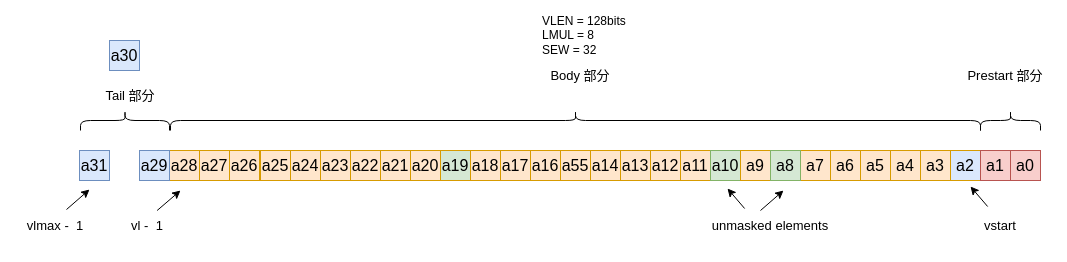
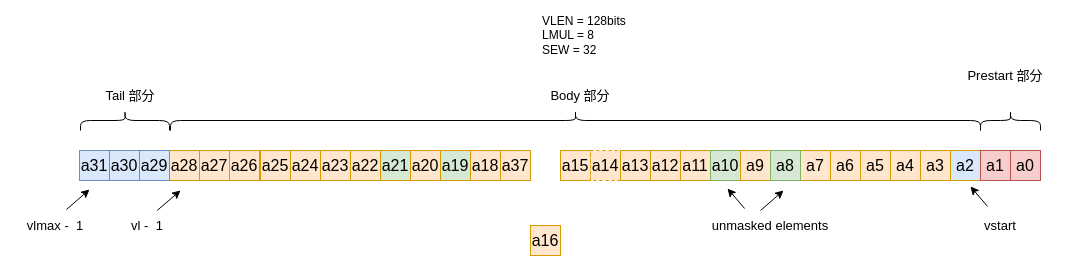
  <mxCell id="0" />
  <mxCell id="1" parent="0" />
  <mxCell id="2" value="&lt;font style=&quot;font-size: 16px;&quot;&gt;a3&lt;/font&gt;" style="rounded=0;whiteSpace=wrap;html=1;fillColor=#ffe6cc;strokeColor=#d79b00;" parent="1" vertex="1"><mxGeometry x="920" y="150" width="30" height="30" as="geometry" /></mxCell>
  <mxCell id="3" value="&lt;font style=&quot;font-size: 16px;&quot;&gt;a7&lt;/font&gt;" style="rounded=0;whiteSpace=wrap;html=1;fillColor=#ffe6cc;strokeColor=#d79b00;" parent="1" vertex="1"><mxGeometry x="800" y="150" width="30" height="30" as="geometry" /></mxCell>
  <mxCell id="4" value="&lt;font style=&quot;font-size: 16px;&quot;&gt;a6&lt;/font&gt;" style="rounded=0;whiteSpace=wrap;html=1;fillColor=#ffe6cc;strokeColor=#d79b00;" parent="1" vertex="1"><mxGeometry x="830" y="150" width="30" height="30" as="geometry" /></mxCell>
  <mxCell id="5" value="&lt;font style=&quot;font-size: 16px;&quot;&gt;a5&lt;/font&gt;" style="rounded=0;whiteSpace=wrap;html=1;fillColor=#ffe6cc;strokeColor=#d79b00;" parent="1" vertex="1"><mxGeometry x="860" y="150" width="30" height="30" as="geometry" /></mxCell>
  <mxCell id="6" value="VLEN = 128bits&lt;br&gt;LMUL = 8&lt;br&gt;SEW = 32" style="text;strokeColor=none;align=left;fillColor=none;html=1;verticalAlign=middle;whiteSpace=wrap;rounded=0;" parent="1" vertex="1"><mxGeometry x="540" y="20" width="100" height="30" as="geometry" /></mxCell>
  <mxCell id="7" value="&lt;font style=&quot;font-size: 16px;&quot;&gt;a2&lt;/font&gt;" style="rounded=0;whiteSpace=wrap;html=1;fillColor=#dae8fc;strokeColor=#d79b00;" parent="1" vertex="1"><mxGeometry x="950" y="150" width="30" height="30" as="geometry" /></mxCell>
  <mxCell id="8" value="&lt;font style=&quot;font-size: 16px;&quot;&gt;a0&lt;/font&gt;" style="rounded=0;whiteSpace=wrap;html=1;fillColor=#f8cecc;strokeColor=#b85450;" parent="1" vertex="1"><mxGeometry x="1010" y="150" width="30" height="30" as="geometry" /></mxCell>
  <mxCell id="9" value="&lt;font style=&quot;font-size: 16px;&quot;&gt;a4&lt;/font&gt;" style="rounded=0;whiteSpace=wrap;html=1;fillColor=#ffe6cc;strokeColor=#d79b00;" parent="1" vertex="1"><mxGeometry x="890" y="150" width="30" height="30" as="geometry" /></mxCell>
  <mxCell id="10" value="&lt;font style=&quot;font-size: 16px;&quot;&gt;a11&lt;/font&gt;" style="rounded=0;whiteSpace=wrap;html=1;fillColor=#ffe6cc;strokeColor=#d79b00;" parent="1" vertex="1"><mxGeometry x="680" y="150" width="30" height="30" as="geometry" /></mxCell>
  <mxCell id="11" value="&lt;span style=&quot;font-size: 16px;&quot;&gt;a10&lt;/span&gt;" style="rounded=0;whiteSpace=wrap;html=1;fillColor=#d5e8d4;strokeColor=#82b366;" parent="1" vertex="1"><mxGeometry x="710" y="150" width="30" height="30" as="geometry" /></mxCell>
  <mxCell id="12" value="&lt;font style=&quot;font-size: 16px;&quot;&gt;a9&lt;/font&gt;" style="rounded=0;whiteSpace=wrap;html=1;fillColor=#ffe6cc;strokeColor=#d79b00;" parent="1" vertex="1"><mxGeometry x="740" y="150" width="30" height="30" as="geometry" /></mxCell>
  <mxCell id="13" value="&lt;font style=&quot;font-size: 16px;&quot;&gt;a8&lt;/font&gt;" style="rounded=0;whiteSpace=wrap;html=1;fillColor=#d5e8d4;strokeColor=#82b366;" parent="1" vertex="1"><mxGeometry x="770" y="150" width="30" height="30" as="geometry" /></mxCell>
- <mxCell id="14" value="&lt;font style=&quot;font-size: 16px;&quot;&gt;a55&lt;/font&gt;" style="rounded=0;whiteSpace=wrap;html=1;fillColor=#ffe6cc;strokeColor=#d79b00;" parent="1" vertex="1"><mxGeometry x="560" y="150" width="30" height="30" as="geometry" /></mxCell>
- <mxCell id="15" value="&lt;font style=&quot;font-size: 16px;&quot;&gt;a14&lt;/font&gt;" style="rounded=0;whiteSpace=wrap;html=1;fillColor=#ffe6cc;strokeColor=#d79b00;" parent="1" vertex="1"><mxGeometry x="590" y="150" width="30" height="30" as="geometry" /></mxCell>
+ <mxCell id="14" value="&lt;font style=&quot;font-size: 16px;&quot;&gt;a15&lt;/font&gt;" style="rounded=0;whiteSpace=wrap;html=1;fillColor=#ffe6cc;strokeColor=#d79b00;" parent="1" vertex="1"><mxGeometry x="560" y="150" width="30" height="30" as="geometry" /></mxCell>
+ <mxCell id="15" value="&lt;font style=&quot;font-size: 16px;&quot;&gt;a14&lt;/font&gt;" style="rounded=0;whiteSpace=wrap;html=1;fillColor=#ffe6cc;strokeColor=#d79b00;dashed=1;" parent="1" vertex="1"><mxGeometry x="590" y="150" width="30" height="30" as="geometry" /></mxCell>
  <mxCell id="16" value="&lt;font style=&quot;font-size: 16px;&quot;&gt;a13&lt;/font&gt;" style="rounded=0;whiteSpace=wrap;html=1;fillColor=#ffe6cc;strokeColor=#d79b00;" parent="1" vertex="1"><mxGeometry x="620" y="150" width="30" height="30" as="geometry" /></mxCell>
  <mxCell id="17" value="&lt;font style=&quot;font-size: 16px;&quot;&gt;a12&lt;/font&gt;" style="rounded=0;whiteSpace=wrap;html=1;fillColor=#ffe6cc;strokeColor=#d79b00;" parent="1" vertex="1"><mxGeometry x="650" y="150" width="30" height="30" as="geometry" /></mxCell>
  <mxCell id="18" value="&lt;font style=&quot;font-size: 16px;&quot;&gt;a19&lt;/font&gt;" style="rounded=0;whiteSpace=wrap;html=1;fillColor=#d5e8d4;strokeColor=#d79b00;" parent="1" vertex="1"><mxGeometry x="440" y="150" width="30" height="30" as="geometry" /></mxCell>
  <mxCell id="19" value="&lt;font style=&quot;font-size: 16px;&quot;&gt;a18&lt;/font&gt;" style="rounded=0;whiteSpace=wrap;html=1;fillColor=#ffe6cc;strokeColor=#d79b00;" parent="1" vertex="1"><mxGeometry x="470" y="150" width="30" height="30" as="geometry" /></mxCell>
- <mxCell id="20" value="&lt;font style=&quot;font-size: 16px;&quot;&gt;a17&lt;/font&gt;" style="rounded=0;whiteSpace=wrap;html=1;fillColor=#ffe6cc;strokeColor=#d79b00;" parent="1" vertex="1"><mxGeometry x="500" y="150" width="30" height="30" as="geometry" /></mxCell>
- <mxCell id="21" value="&lt;font style=&quot;font-size: 16px;&quot;&gt;a16&lt;/font&gt;" style="rounded=0;whiteSpace=wrap;html=1;fillColor=#ffe6cc;strokeColor=#d79b00;" parent="1" vertex="1"><mxGeometry x="530" y="150" width="30" height="30" as="geometry" /></mxCell>
+ <mxCell id="20" value="&lt;font style=&quot;font-size: 16px;&quot;&gt;a37&lt;/font&gt;" style="rounded=0;whiteSpace=wrap;html=1;fillColor=#ffe6cc;strokeColor=#d79b00;" parent="1" vertex="1"><mxGeometry x="500" y="150" width="30" height="30" as="geometry" /></mxCell>
+ <mxCell id="21" value="&lt;font style=&quot;font-size: 16px;&quot;&gt;a16&lt;/font&gt;" style="rounded=0;whiteSpace=wrap;html=1;fillColor=#ffe6cc;strokeColor=#d79b00;" parent="1" vertex="1"><mxGeometry x="530" y="225" width="30" height="30" as="geometry" /></mxCell>
  <mxCell id="22" value="&lt;font style=&quot;font-size: 16px;&quot;&gt;a23&lt;/font&gt;" style="rounded=0;whiteSpace=wrap;html=1;fillColor=#ffe6cc;strokeColor=#d79b00;" parent="1" vertex="1"><mxGeometry x="320" y="150" width="30" height="30" as="geometry" /></mxCell>
  <mxCell id="23" value="&lt;font style=&quot;font-size: 16px;&quot;&gt;a22&lt;/font&gt;" style="rounded=0;whiteSpace=wrap;html=1;fillColor=#ffe6cc;strokeColor=#d79b00;" parent="1" vertex="1"><mxGeometry x="350" y="150" width="30" height="30" as="geometry" /></mxCell>
- <mxCell id="24" value="&lt;font style=&quot;font-size: 16px;&quot;&gt;a21&lt;/font&gt;" style="rounded=0;whiteSpace=wrap;html=1;fillColor=#ffe6cc;strokeColor=#d79b00;" parent="1" vertex="1"><mxGeometry x="380" y="150" width="30" height="30" as="geometry" /></mxCell>
+ <mxCell id="24" value="&lt;font style=&quot;font-size: 16px;&quot;&gt;a21&lt;/font&gt;" style="rounded=0;whiteSpace=wrap;html=1;fillColor=#d5e8d4;strokeColor=#d79b00;" parent="1" vertex="1"><mxGeometry x="380" y="150" width="30" height="30" as="geometry" /></mxCell>
  <mxCell id="25" value="&lt;font style=&quot;font-size: 16px;&quot;&gt;a20&lt;/font&gt;" style="rounded=0;whiteSpace=wrap;html=1;fillColor=#ffe6cc;strokeColor=#d79b00;" parent="1" vertex="1"><mxGeometry x="410" y="150" width="30" height="30" as="geometry" /></mxCell>
  <mxCell id="26" value="&lt;font style=&quot;font-size: 16px;&quot;&gt;a27&lt;/font&gt;" style="rounded=0;whiteSpace=wrap;html=1;fillColor=#ffe6cc;strokeColor=#d79b00;" parent="1" vertex="1"><mxGeometry x="199" y="150" width="30" height="30" as="geometry" /></mxCell>
  <mxCell id="27" value="&lt;font style=&quot;font-size: 16px;&quot;&gt;a26&lt;/font&gt;" style="rounded=0;whiteSpace=wrap;html=1;fillColor=#ffe6cc;strokeColor=#d79b00;" parent="1" vertex="1"><mxGeometry x="229" y="150" width="30" height="30" as="geometry" /></mxCell>
  <mxCell id="28" value="&lt;font style=&quot;font-size: 16px;&quot;&gt;a25&lt;/font&gt;" style="rounded=0;whiteSpace=wrap;html=1;fillColor=#ffe6cc;strokeColor=#d79b00;" parent="1" vertex="1"><mxGeometry x="260" y="150" width="30" height="30" as="geometry" /></mxCell>
  <mxCell id="29" value="&lt;font style=&quot;font-size: 16px;&quot;&gt;a24&lt;/font&gt;" style="rounded=0;whiteSpace=wrap;html=1;fillColor=#ffe6cc;strokeColor=#d79b00;" parent="1" vertex="1"><mxGeometry x="290" y="150" width="30" height="30" as="geometry" /></mxCell>
  <mxCell id="30" value="&lt;font style=&quot;font-size: 16px;&quot;&gt;a28&lt;/font&gt;" style="rounded=0;whiteSpace=wrap;html=1;fillColor=#ffe6cc;strokeColor=#d79b00;" parent="1" vertex="1"><mxGeometry x="169" y="150" width="30" height="30" as="geometry" /></mxCell>
  <mxCell id="31" value="&lt;font style=&quot;font-size: 16px;&quot;&gt;a31&lt;/font&gt;" style="rounded=0;whiteSpace=wrap;html=1;fillColor=#dae8fc;strokeColor=#6c8ebf;" parent="1" vertex="1"><mxGeometry x="79" y="150" width="30" height="30" as="geometry" /></mxCell>
- <mxCell id="32" value="&lt;font style=&quot;font-size: 16px;&quot;&gt;a30&lt;/font&gt;" style="rounded=0;whiteSpace=wrap;html=1;fillColor=#dae8fc;strokeColor=#6c8ebf;" parent="1" vertex="1"><mxGeometry x="109" y="40" width="30" height="30" as="geometry" /></mxCell>
+ <mxCell id="32" value="&lt;font style=&quot;font-size: 16px;&quot;&gt;a30&lt;/font&gt;" style="rounded=0;whiteSpace=wrap;html=1;fillColor=#dae8fc;strokeColor=#6c8ebf;" parent="1" vertex="1"><mxGeometry x="109" y="150" width="30" height="30" as="geometry" /></mxCell>
  <mxCell id="33" value="&lt;font style=&quot;font-size: 16px;&quot;&gt;a29&lt;/font&gt;" style="rounded=0;whiteSpace=wrap;html=1;fillColor=#dae8fc;strokeColor=#6c8ebf;" parent="1" vertex="1"><mxGeometry x="139" y="150" width="30" height="30" as="geometry" /></mxCell>
  <mxCell id="34" value="" style="shape=curlyBracket;whiteSpace=wrap;html=1;rounded=1;labelPosition=left;verticalLabelPosition=middle;align=right;verticalAlign=middle;direction=south;size=0.5;" parent="1" vertex="1"><mxGeometry x="980" y="110" width="60" height="20" as="geometry" /></mxCell>
  <mxCell id="35" value="&lt;font style=&quot;font-size: 13px;&quot;&gt;Prestart 部分&lt;/font&gt;" style="text;strokeColor=none;align=center;fillColor=none;html=1;verticalAlign=middle;whiteSpace=wrap;rounded=0;" parent="1" vertex="1"><mxGeometry x="965" y="60" width="80" height="30" as="geometry" /></mxCell>
  <mxCell id="36" value="&lt;font style=&quot;font-size: 16px;&quot;&gt;a1&lt;/font&gt;" style="rounded=0;whiteSpace=wrap;html=1;fillColor=#f8cecc;strokeColor=#b85450;" parent="1" vertex="1"><mxGeometry x="980" y="150" width="30" height="30" as="geometry" /></mxCell>
  <mxCell id="37" value="" style="shape=curlyBracket;whiteSpace=wrap;html=1;rounded=1;labelPosition=left;verticalLabelPosition=middle;align=right;verticalAlign=middle;direction=south;size=0.5;" parent="1" vertex="1"><mxGeometry x="170" y="110" width="810" height="20" as="geometry" /></mxCell>
- <mxCell id="38" value="&lt;font style=&quot;font-size: 13px;&quot;&gt;Body 部分&lt;/font&gt;" style="text;strokeColor=none;align=center;fillColor=none;html=1;verticalAlign=middle;whiteSpace=wrap;rounded=0;" parent="1" vertex="1"><mxGeometry x="540" y="60" width="80" height="30" as="geometry" /></mxCell>
+ <mxCell id="38" value="&lt;font style=&quot;font-size: 13px;&quot;&gt;Body 部分&lt;/font&gt;" style="text;strokeColor=none;align=center;fillColor=none;html=1;verticalAlign=middle;whiteSpace=wrap;rounded=0;" parent="1" vertex="1"><mxGeometry x="540" y="80" width="80" height="30" as="geometry" /></mxCell>
  <mxCell id="39" value="" style="shape=curlyBracket;whiteSpace=wrap;html=1;rounded=1;labelPosition=left;verticalLabelPosition=middle;align=right;verticalAlign=middle;direction=south;size=0.5;" parent="1" vertex="1"><mxGeometry x="80" y="110" width="89" height="20" as="geometry" /></mxCell>
  <mxCell id="40" value="&lt;font style=&quot;font-size: 13px;&quot;&gt;Tail 部分&lt;/font&gt;" style="text;strokeColor=none;align=center;fillColor=none;html=1;verticalAlign=middle;whiteSpace=wrap;rounded=0;" parent="1" vertex="1"><mxGeometry x="90.32" y="80" width="80" height="30" as="geometry" /></mxCell>
  <mxCell id="41" value="&lt;font style=&quot;font-size: 13px;&quot;&gt;vstart&lt;/font&gt;" style="text;strokeColor=none;align=center;fillColor=none;html=1;verticalAlign=middle;whiteSpace=wrap;rounded=0;" parent="1" vertex="1"><mxGeometry x="980" y="210" width="40" height="30" as="geometry" /></mxCell>
  <mxCell id="42" value="" style="endArrow=classic;html=1;rounded=0;" parent="1" edge="1"><mxGeometry width="50" height="50" relative="1" as="geometry"><mxPoint x="987.143" y="206" as="sourcePoint" /><mxPoint x="970" y="186" as="targetPoint" /></mxGeometry></mxCell>
  <mxCell id="43" value="&lt;font style=&quot;font-size: 13px;&quot;&gt;vl -&amp;nbsp; 1&lt;/font&gt;" style="text;strokeColor=none;align=center;fillColor=none;html=1;verticalAlign=middle;whiteSpace=wrap;rounded=0;" parent="1" vertex="1"><mxGeometry x="126.63" y="210" width="40" height="30" as="geometry" /></mxCell>
  <mxCell id="44" value="" style="endArrow=classic;html=1;rounded=0;exitX=0.75;exitY=0;exitDx=0;exitDy=0;" parent="1" source="43" edge="1"><mxGeometry width="50" height="50" relative="1" as="geometry"><mxPoint x="180" y="200" as="sourcePoint" /><mxPoint x="180" y="190" as="targetPoint" /></mxGeometry></mxCell>
  <mxCell id="45" value="&lt;font style=&quot;font-size: 13px;&quot;&gt;vlmax -&amp;nbsp; 1&lt;/font&gt;" style="text;strokeColor=none;align=center;fillColor=none;html=1;verticalAlign=middle;whiteSpace=wrap;rounded=0;" parent="1" vertex="1"><mxGeometry x="20" y="210" width="70.32" height="30" as="geometry" /></mxCell>
  <mxCell id="46" value="" style="endArrow=classic;html=1;rounded=0;exitX=0.75;exitY=0;exitDx=0;exitDy=0;" parent="1" edge="1"><mxGeometry width="50" height="50" relative="1" as="geometry"><mxPoint x="66" y="209" as="sourcePoint" /><mxPoint x="89" y="189" as="targetPoint" /></mxGeometry></mxCell>
  <mxCell id="47" value="&lt;font style=&quot;font-size: 13px;&quot;&gt;unmasked elements&lt;/font&gt;" style="text;strokeColor=none;align=center;fillColor=none;html=1;verticalAlign=middle;whiteSpace=wrap;rounded=0;" parent="1" vertex="1"><mxGeometry x="700" y="210" width="140" height="30" as="geometry" /></mxCell>
  <mxCell id="48" value="" style="endArrow=classic;html=1;rounded=0;exitX=0.75;exitY=0;exitDx=0;exitDy=0;" parent="1" edge="1"><mxGeometry width="50" height="50" relative="1" as="geometry"><mxPoint x="760" y="210" as="sourcePoint" /><mxPoint x="783" y="190" as="targetPoint" /></mxGeometry></mxCell>
  <mxCell id="49" value="" style="endArrow=classic;html=1;rounded=0;" parent="1" edge="1"><mxGeometry width="50" height="50" relative="1" as="geometry"><mxPoint x="744.143" y="208" as="sourcePoint" /><mxPoint x="727" y="188" as="targetPoint" /></mxGeometry></mxCell>
